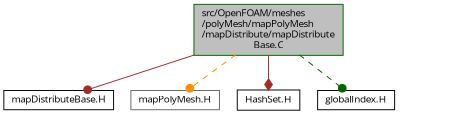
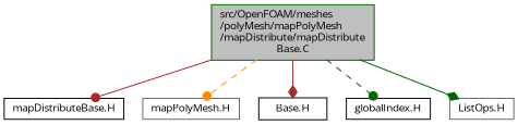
  digraph {
    fontname="Open Sans"
    node [color=black fontname="Open Sans" fontsize=10 shape=record]
    edge [arrowhead=dot color=brown fontname="Open Sans" fontsize=10 labelfontname=Helvetica labelfontsize=10 style=solid]
    n1 [color=darkgreen fillcolor=grey75 fontcolor=black height=0.2 label="src/OpenFOAM/meshes\l/polyMesh/mapPolyMesh\l/mapDistribute/mapDistribute\lBase.C" style=filled width=0.4]
    n2 [height=0.2 label="mapDistributeBase.H" width=0.4]
    n3 [color=gray40 height=0.2 label="mapPolyMesh.H" width=0.4]
-   n4 [height=0.2 label="HashSet.H" width=0.4]
+   n4 [height=0.2 label="Base.H" width=0.4]
    n5 [height=0.2 label="globalIndex.H" width=0.4]
+   n6 [color=gray40 height=0.2 label="ListOps.H" width=0.4]
    n1 -> n2
    n1 -> n3 [color=darkorange style=dashed]
    n1 -> n4 [arrowhead=diamond]
    n1 -> n5 [color=darkgreen style=dashed]
+   n1 -> n6 [arrowhead=diamond color=darkgreen]
  }
